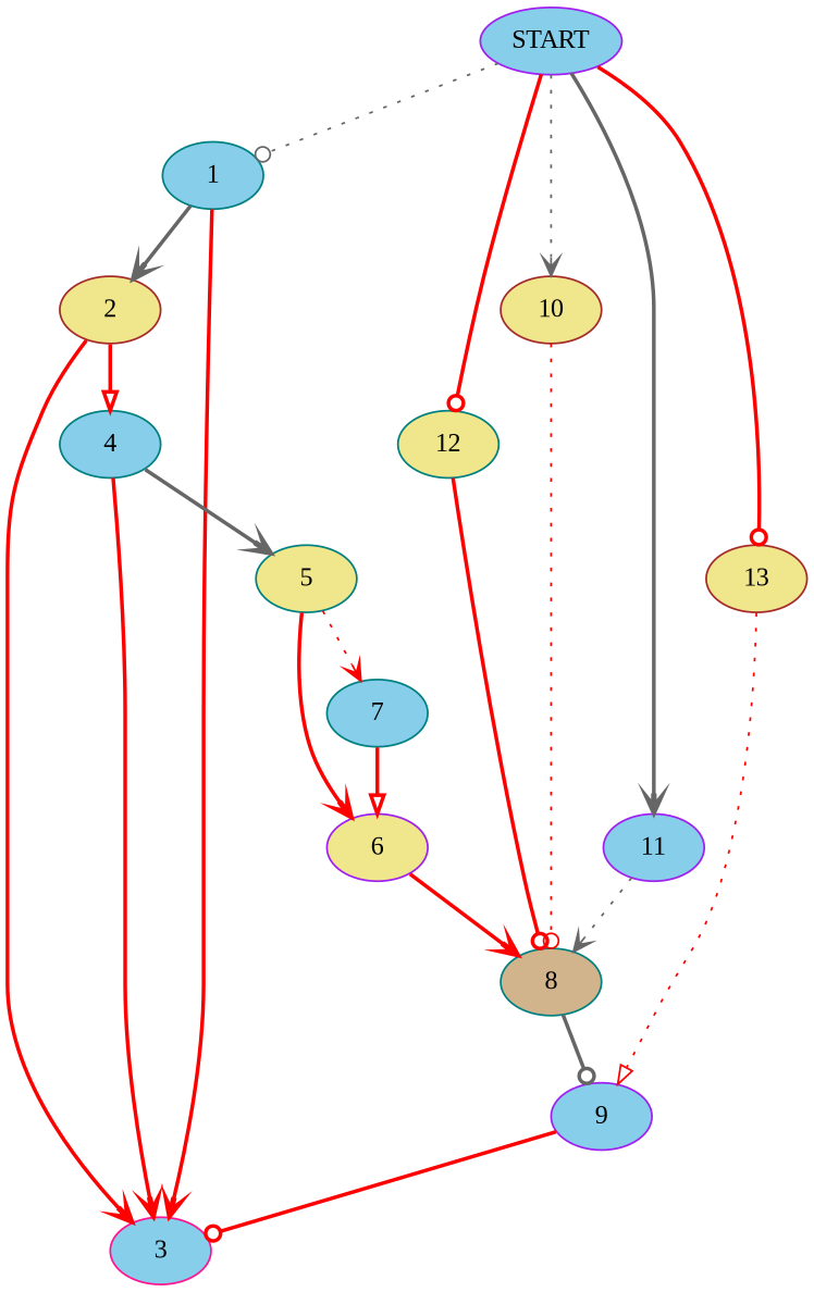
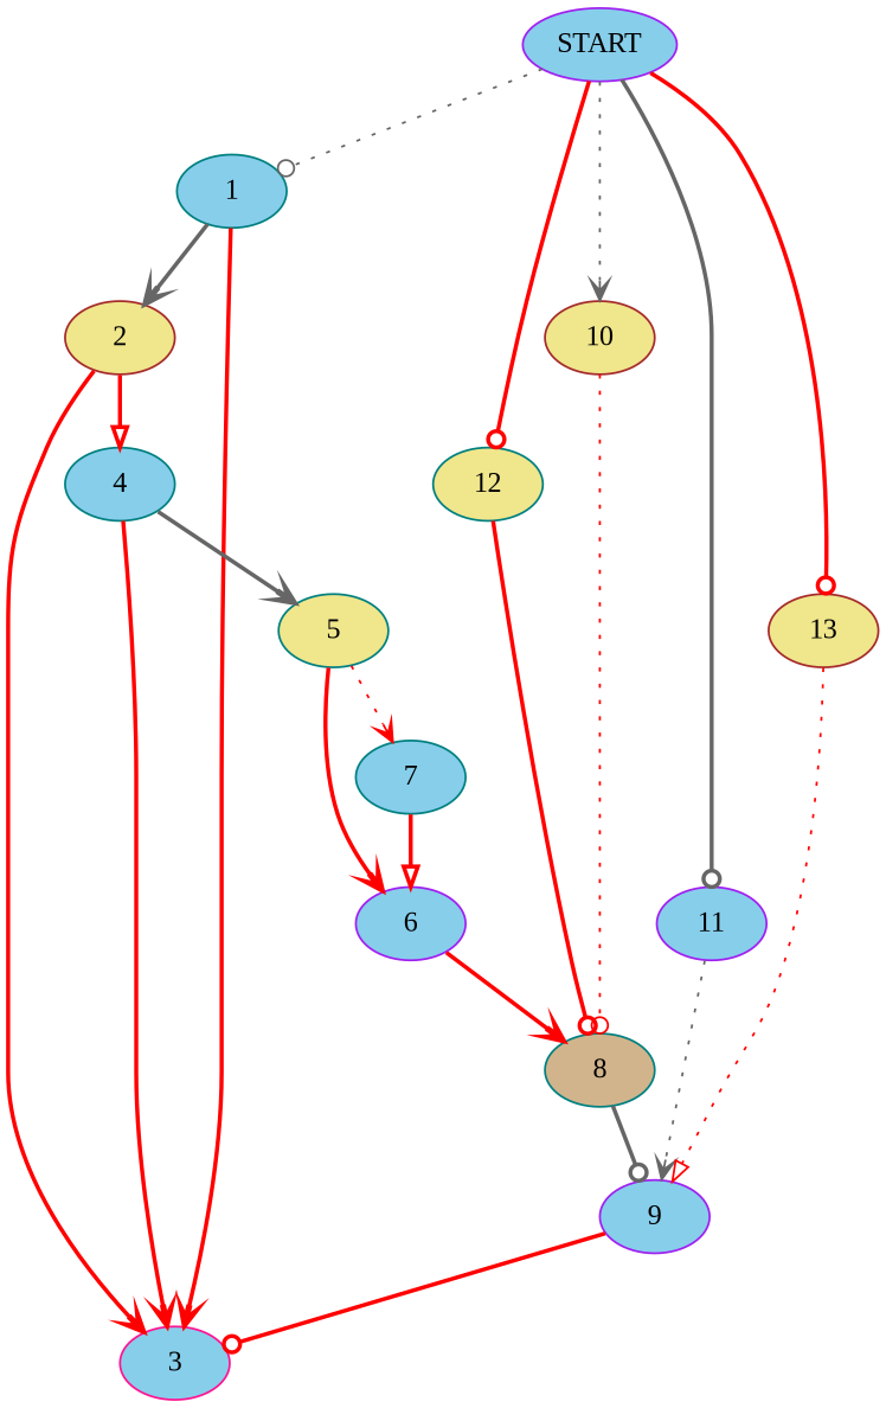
  digraph {
    fontname="Liberation Serif"
    node [color=teal fillcolor=skyblue fontname="Liberation Serif" style=filled]
    edge [arrowhead=vee color=red fontname="Liberation Serif" style=bold]
    n1 [color=purple label=START]
    1
    10 [color=brown fillcolor=khaki]
    11 [color=purple]
    12 [fillcolor=khaki]
    13 [color=brown fillcolor=khaki]
    2 [color=brown fillcolor=khaki]
    3 [color=deeppink]
    8 [fillcolor=tan]
    9 [color=purple]
    4
    5 [fillcolor=khaki]
-   6 [color=purple fillcolor=khaki]
+   6 [color=purple]
    7
    n1 -> 1 [arrowhead=odot color=gray40 style=dotted]
    n1 -> 10 [color=gray40 style=dotted]
-   n1 -> 11 [color=gray40]
+   n1 -> 11 [arrowhead=odot color=gray40]
    n1 -> 12 [arrowhead=odot]
    n1 -> 13 [arrowhead=odot]
    1 -> 2 [color=gray40]
    1 -> 3
    10 -> 8 [arrowhead=odot style=dotted]
-   11 -> 8 [color=gray40 style=dotted]
+   11 -> 9 [color=gray40 style=dotted]
    12 -> 8 [arrowhead=odot]
    13 -> 9 [arrowhead=onormal style=dotted]
    2 -> 3
    2 -> 4 [arrowhead=onormal]
    8 -> 9 [arrowhead=odot color=gray40]
    9 -> 3 [arrowhead=odot]
    4 -> 3
    4 -> 5 [color=gray40]
    5 -> 6
    5 -> 7 [style=dotted]
    6 -> 8
    7 -> 6 [arrowhead=onormal]
  }
